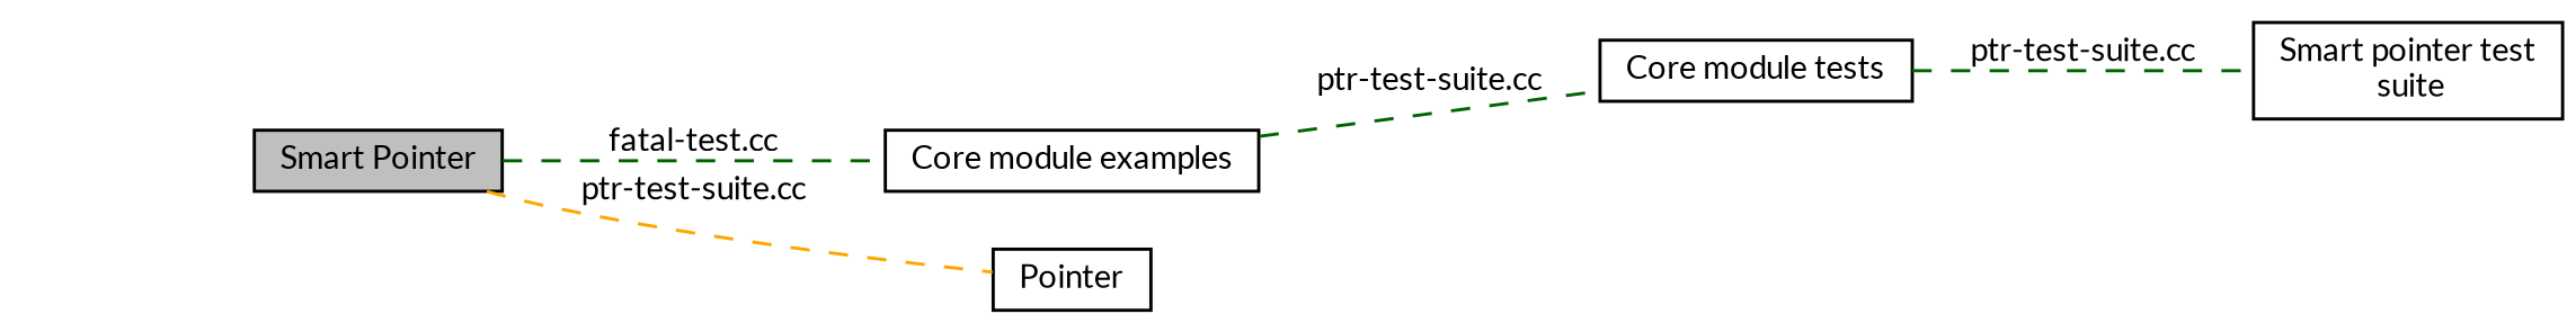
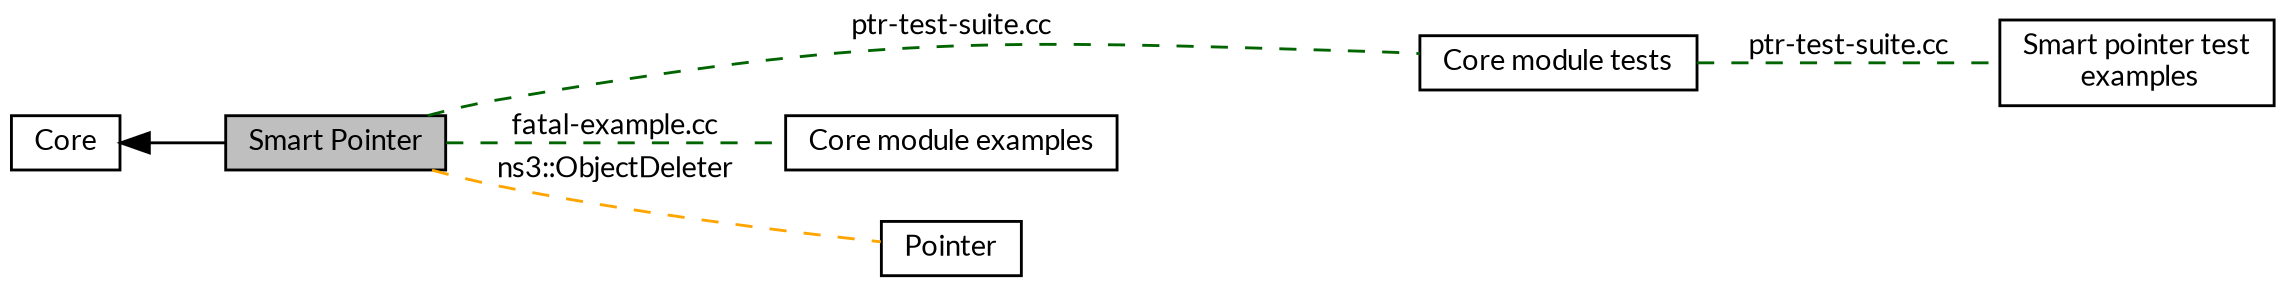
  digraph {
    fontname=Lato
    rankdir=LR
    node [color=black fillcolor=white fontname=Lato fontsize=10 shape=box style=filled]
    edge [color=darkgreen dir=none fontname=Lato fontsize=10 labelfontname=Helvetica labelfontsize=10 shape=plaintext style=dashed]
-   n1 [height=0.2 label="Smart pointer test\l suite" width=0.4]
+   n1 [height=0.2 label="Smart pointer test\l examples" width=0.4]
    n2 [height=0.2 label="Core module tests" width=0.4]
    n3 [fillcolor=grey75 fontcolor=black height=0.2 label="Smart Pointer" width=0.4]
    n4 [height=0.2 label="Core module examples" width=0.4]
    n5 [height=0.2 label=Pointer width=0.4]
+   n6 [height=0.2 label=Core width=0.4]
    n2 -> n1 [label="ptr-test-suite.cc"]
-   n4 -> n2 [label="ptr-test-suite.cc"]
-   n3 -> n4 [label="fatal-test.cc"]
-   n3 -> n5 [color=orange label="ptr-test-suite.cc"]
+   n3 -> n2 [label="ptr-test-suite.cc"]
+   n3 -> n4 [label="fatal-example.cc"]
+   n3 -> n5 [color=orange label="ns3::ObjectDeleter"]
+   n6 -> n3 [dir=back style=solid color=""]
  }
